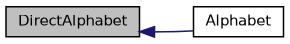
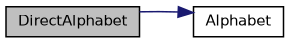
  digraph {
    rankdir=LR
    node [color=black fontname=Helvetica fontsize=10 shape=record style=filled]
    n1 [fillcolor=grey75 fontcolor=black height=0.2 label=DirectAlphabet width=0.4]
    n2 [fillcolor=white height=0.2 label=Alphabet width=0.4]
-   n1 -> n2 [color=midnightblue dir=back fontname=Helvetica fontsize=10 labelfontname=Helvetica labelfontsize=10 style=solid]
+   n2 -> n1 [color=midnightblue dir=back fontname=Helvetica fontsize=10 labelfontname=Helvetica labelfontsize=10 style=solid]
  }
